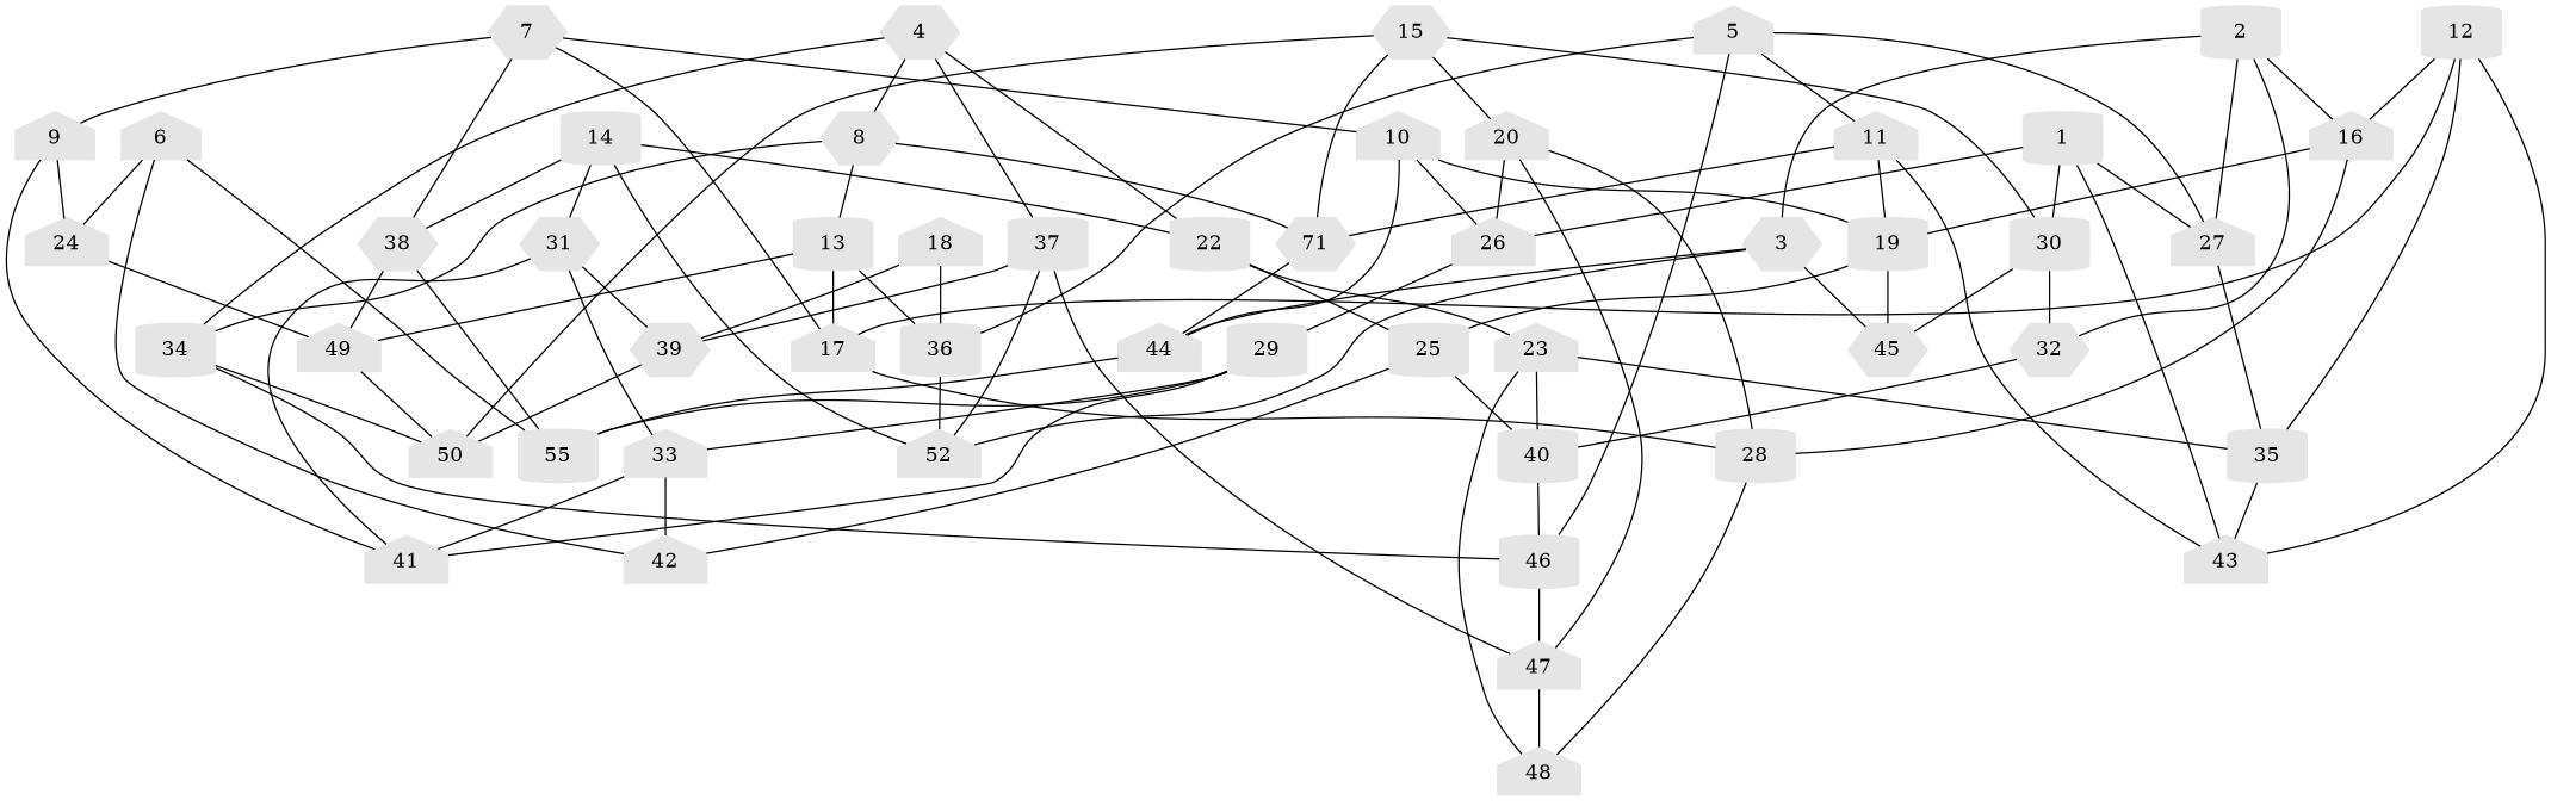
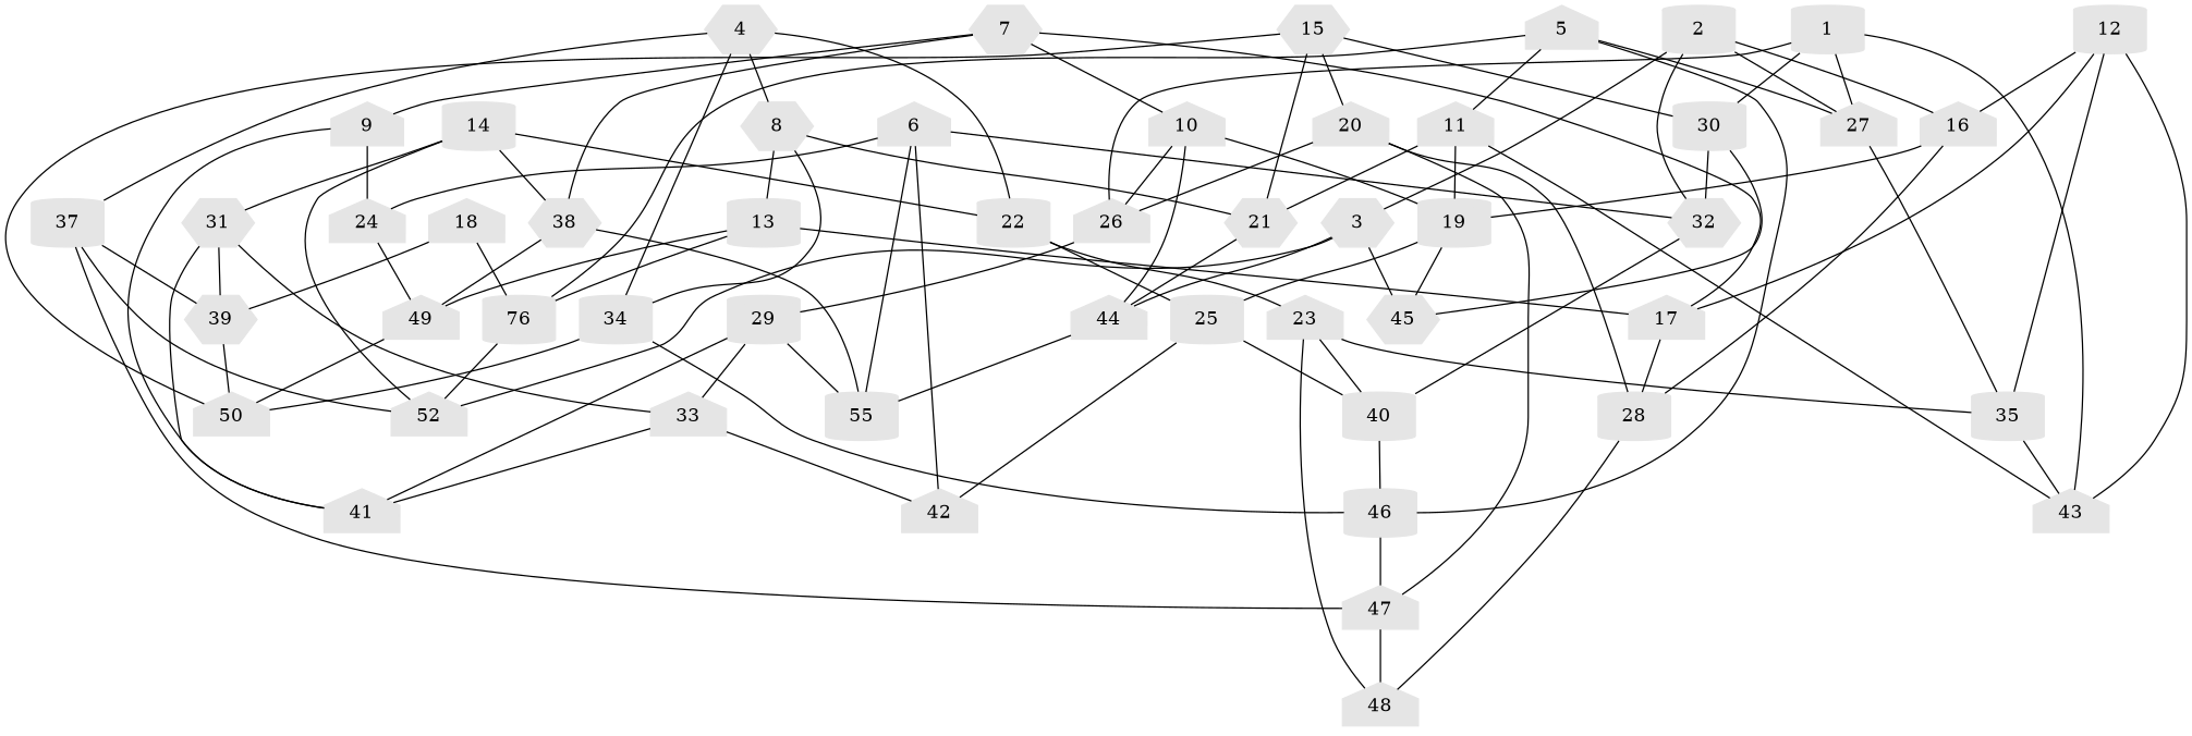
  graph {
    node [color=gray90 shape=house style=filled]
    1 [shape=cylinder]
    26
    27
    30 [shape=cylinder]
    43
    29 [shape=cylinder]
    35 [shape=cylinder]
    32 [shape=hexagon]
    45 [shape=hexagon]
    2 [shape=cylinder]
    3 [shape=hexagon]
    16
    44
    52
    19 [shape=cylinder]
    28 [shape=cylinder]
    40 [shape=cylinder]
    n18 [label=55 shape=cylinder]
    4 [shape=hexagon]
    8 [shape=hexagon]
    22 [shape=cylinder]
    34 [shape=cylinder]
    37 [shape=cylinder]
    13 [shape=cylinder]
-   21 [shape=hexagon label=71]
+   21 [shape=hexagon]
    25 [shape=cylinder]
    23
    46 [shape=cylinder]
    50
    39 [shape=hexagon]
    47
    5
    11
-   36 [shape=cylinder]
+   36 [shape=cylinder label=76]
    6
    24
    42
    49
    7 [shape=hexagon]
    9
    10
    17
    38 [shape=hexagon]
    41
    18
    12 [shape=cylinder]
    14 [shape=cylinder]
    31 [shape=hexagon]
    33
    15 [shape=hexagon]
    20
    48
    1 -- 26
    1 -- 27
    1 -- 30
    1 -- 43
    26 -- 29
    27 -- 35
    30 -- 32
    30 -- 45
    29 -- n18
    29 -- 41
    29 -- 33
    35 -- 43
    32 -- 40
    2 -- 27
    2 -- 32
    2 -- 3
    2 -- 16
    3 -- 45
    3 -- 44
    3 -- 52
    16 -- 19
    16 -- 28
    44 -- n18
    19 -- 45
    19 -- 25
    28 -- 48
    40 -- 46
    4 -- 8
    4 -- 22
    4 -- 34
    4 -- 37
    8 -- 34
    8 -- 13
    8 -- 21
    22 -- 25
    22 -- 23
    34 -- 46
    34 -- 50
    37 -- 52
    37 -- 39
    37 -- 47
    13 -- 36
    13 -- 49
    13 -- 17
    21 -- 44
    25 -- 40
    25 -- 42
    23 -- 35
    23 -- 40
    23 -- 48
    46 -- 47
    39 -- 50
    47 -- 48
    5 -- 27
    5 -- 46
    5 -- 11
    5 -- 36
    11 -- 43
    11 -- 19
    11 -- 21
    36 -- 52
+   6 -- 32
    6 -- n18
    6 -- 24
    6 -- 42
    24 -- 49
    49 -- 50
    7 -- 9
    7 -- 10
    7 -- 17
    7 -- 38
    9 -- 24
    9 -- 41
    10 -- 26
    10 -- 44
    10 -- 19
    17 -- 28
    38 -- n18
    38 -- 49
    18 -- 39
    18 -- 36
    12 -- 43
    12 -- 35
    12 -- 16
    12 -- 17
    14 -- 52
    14 -- 22
    14 -- 38
    14 -- 31
    31 -- 39
    31 -- 41
    31 -- 33
    33 -- 42
    33 -- 41
    15 -- 30
    15 -- 21
    15 -- 50
    15 -- 20
    20 -- 26
    20 -- 28
    20 -- 47
  }
